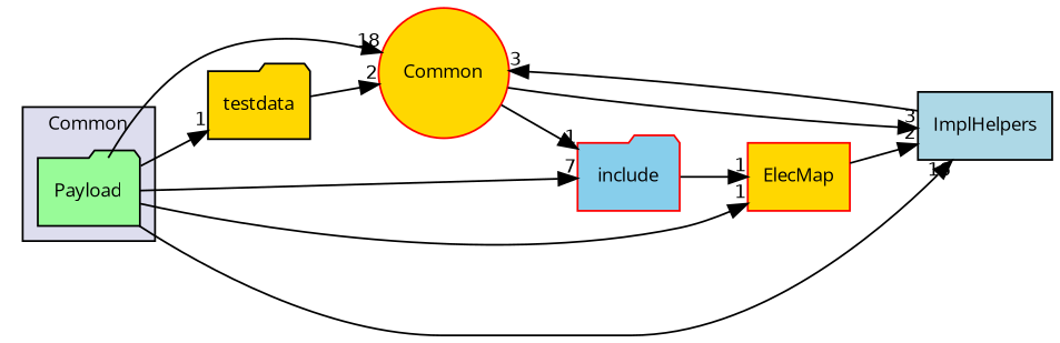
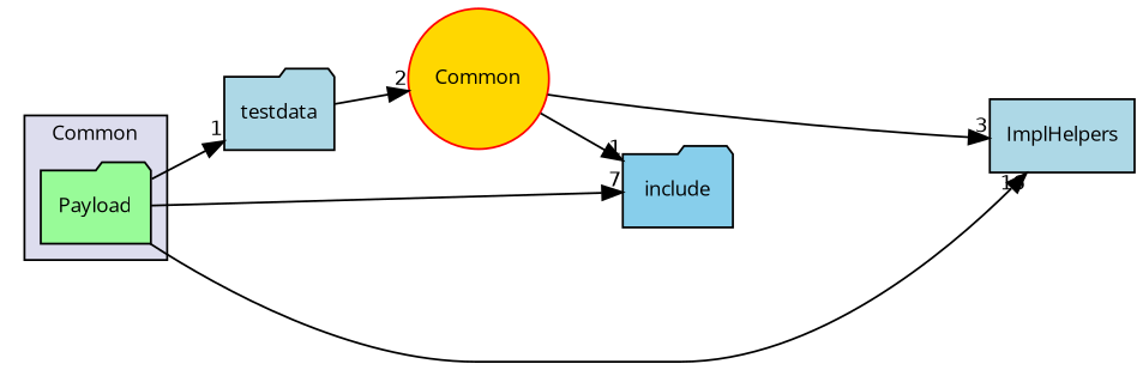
  digraph {
    compound=true
    fontname="Open Sans"
    rankdir=LR
    node [fillcolor=lightblue fontname="Open Sans" fontsize=10 shape=folder style=filled]
    edge [fontname="Open Sans" headlabel=1 labeldistance=1.5 labelfontname=Helvetica labelfontsize=10]
    n1 [fillcolor=palegreen label=Payload pencolor=black]
-   n2 [fillcolor=gold label=testdata]
-   n3 [color=red fillcolor=gold label=ElecMap shape=box]
+   n2 [label=testdata]
    n4 [color=red fillcolor=gold label=Common shape=circle]
    n5 [label=ImplHelpers shape=box]
-   n6 [color=red fillcolor=skyblue label=include]
+   n6 [color=black fillcolor=skyblue label=include]
    subgraph cluster_1 {
      bgcolor="#ddddee"
      fontsize=10
      label=Common
      pencolor=black
      n1
    }
    n1 -> n2
-   n1 -> n3
-   n1 -> n4 [headlabel=18]
    n1 -> n5 [headlabel=16]
    n1 -> n6 [headlabel=7]
    n2 -> n4 [headlabel=2]
-   n3 -> n5 [headlabel=2]
    n4 -> n5 [headlabel=3]
    n4 -> n6
-   n5 -> n4 [headlabel=3]
-   n6 -> n3
  }
